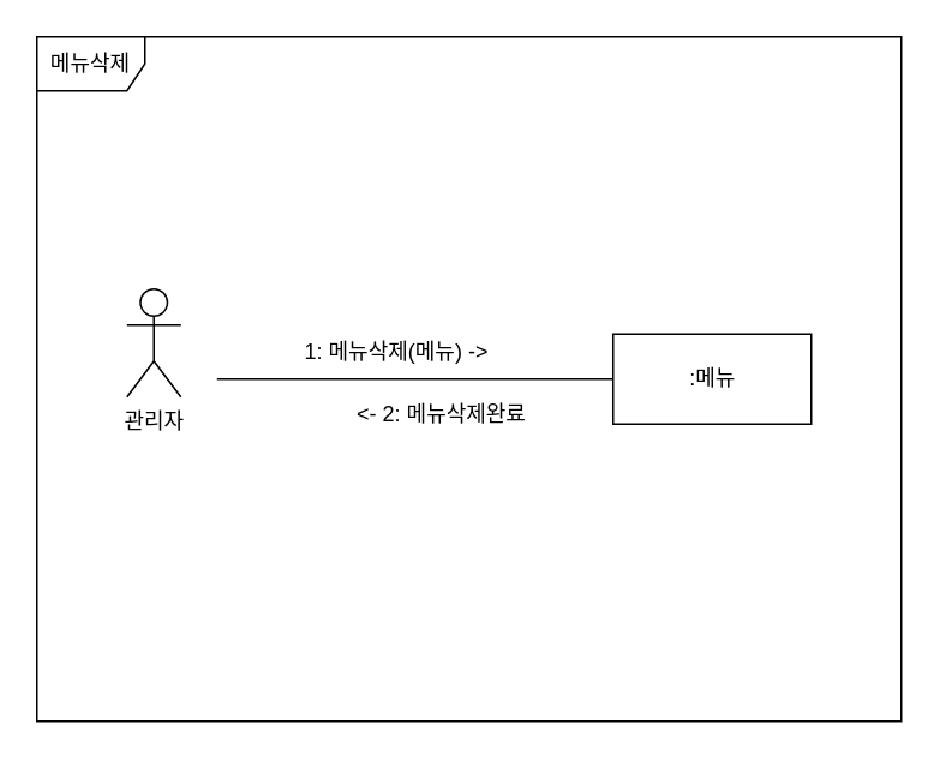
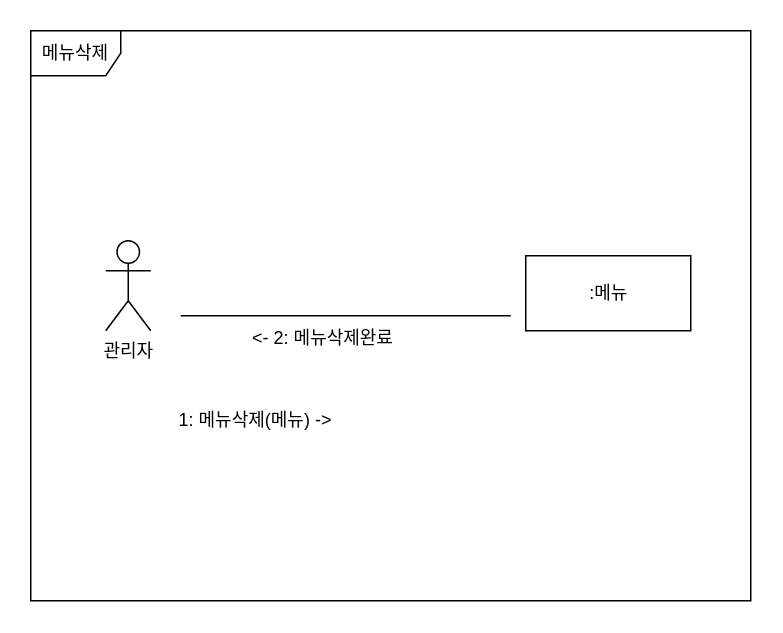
  <mxCell id="0" />
  <mxCell id="1" parent="0" />
  <mxCell id="2" value="메뉴삭제" style="shape=umlFrame;whiteSpace=wrap;html=1;" parent="1" vertex="1"><mxGeometry x="20" y="20" width="480" height="380" as="geometry" /></mxCell>
  <mxCell id="3" value="관리자" style="shape=umlActor;verticalLabelPosition=bottom;verticalAlign=top;html=1;" vertex="1" parent="1"><mxGeometry x="70" y="160" width="30" height="60" as="geometry" /></mxCell>
- <mxCell id="4" value=":메뉴" style="html=1;" vertex="1" parent="1"><mxGeometry x="340" y="185" width="110" height="50" as="geometry" /></mxCell>
+ <mxCell id="4" value=":메뉴" style="html=1;" vertex="1" parent="1"><mxGeometry x="350" y="170" width="110" height="50" as="geometry" /></mxCell>
  <mxCell id="5" value="" style="line;strokeWidth=1;fillColor=none;align=left;verticalAlign=middle;spacingTop=-1;spacingLeft=3;spacingRight=3;rotatable=0;labelPosition=right;points=[];portConstraint=eastwest;" vertex="1" parent="1"><mxGeometry x="120" y="206" width="220" height="8" as="geometry" /></mxCell>
- <mxCell id="6" value="1: 메뉴삭제(메뉴) -&amp;gt;" style="text;html=1;strokeColor=none;fillColor=none;align=center;verticalAlign=middle;whiteSpace=wrap;rounded=0;" vertex="1" parent="1"><mxGeometry x="140" y="185" width="160" height="20" as="geometry" /></mxCell>
- <mxCell id="7" value="&amp;lt;- 2: 메뉴삭제완료" style="text;html=1;strokeColor=none;fillColor=none;align=center;verticalAlign=middle;whiteSpace=wrap;rounded=0;" vertex="1" parent="1"><mxGeometry x="180" y="220" width="130" height="20" as="geometry" /></mxCell>
+ <mxCell id="6" value="1: 메뉴삭제(메뉴) -&amp;gt;" style="text;html=1;strokeColor=none;fillColor=none;align=center;verticalAlign=middle;whiteSpace=wrap;rounded=0;" vertex="1" parent="1"><mxGeometry x="90" y="270" width="160" height="20" as="geometry" /></mxCell>
+ <mxCell id="7" value="&amp;lt;- 2: 메뉴삭제완료" style="text;html=1;strokeColor=none;fillColor=none;align=center;verticalAlign=middle;whiteSpace=wrap;rounded=0;" vertex="1" parent="1"><mxGeometry x="150" y="215" width="130" height="20" as="geometry" /></mxCell>
